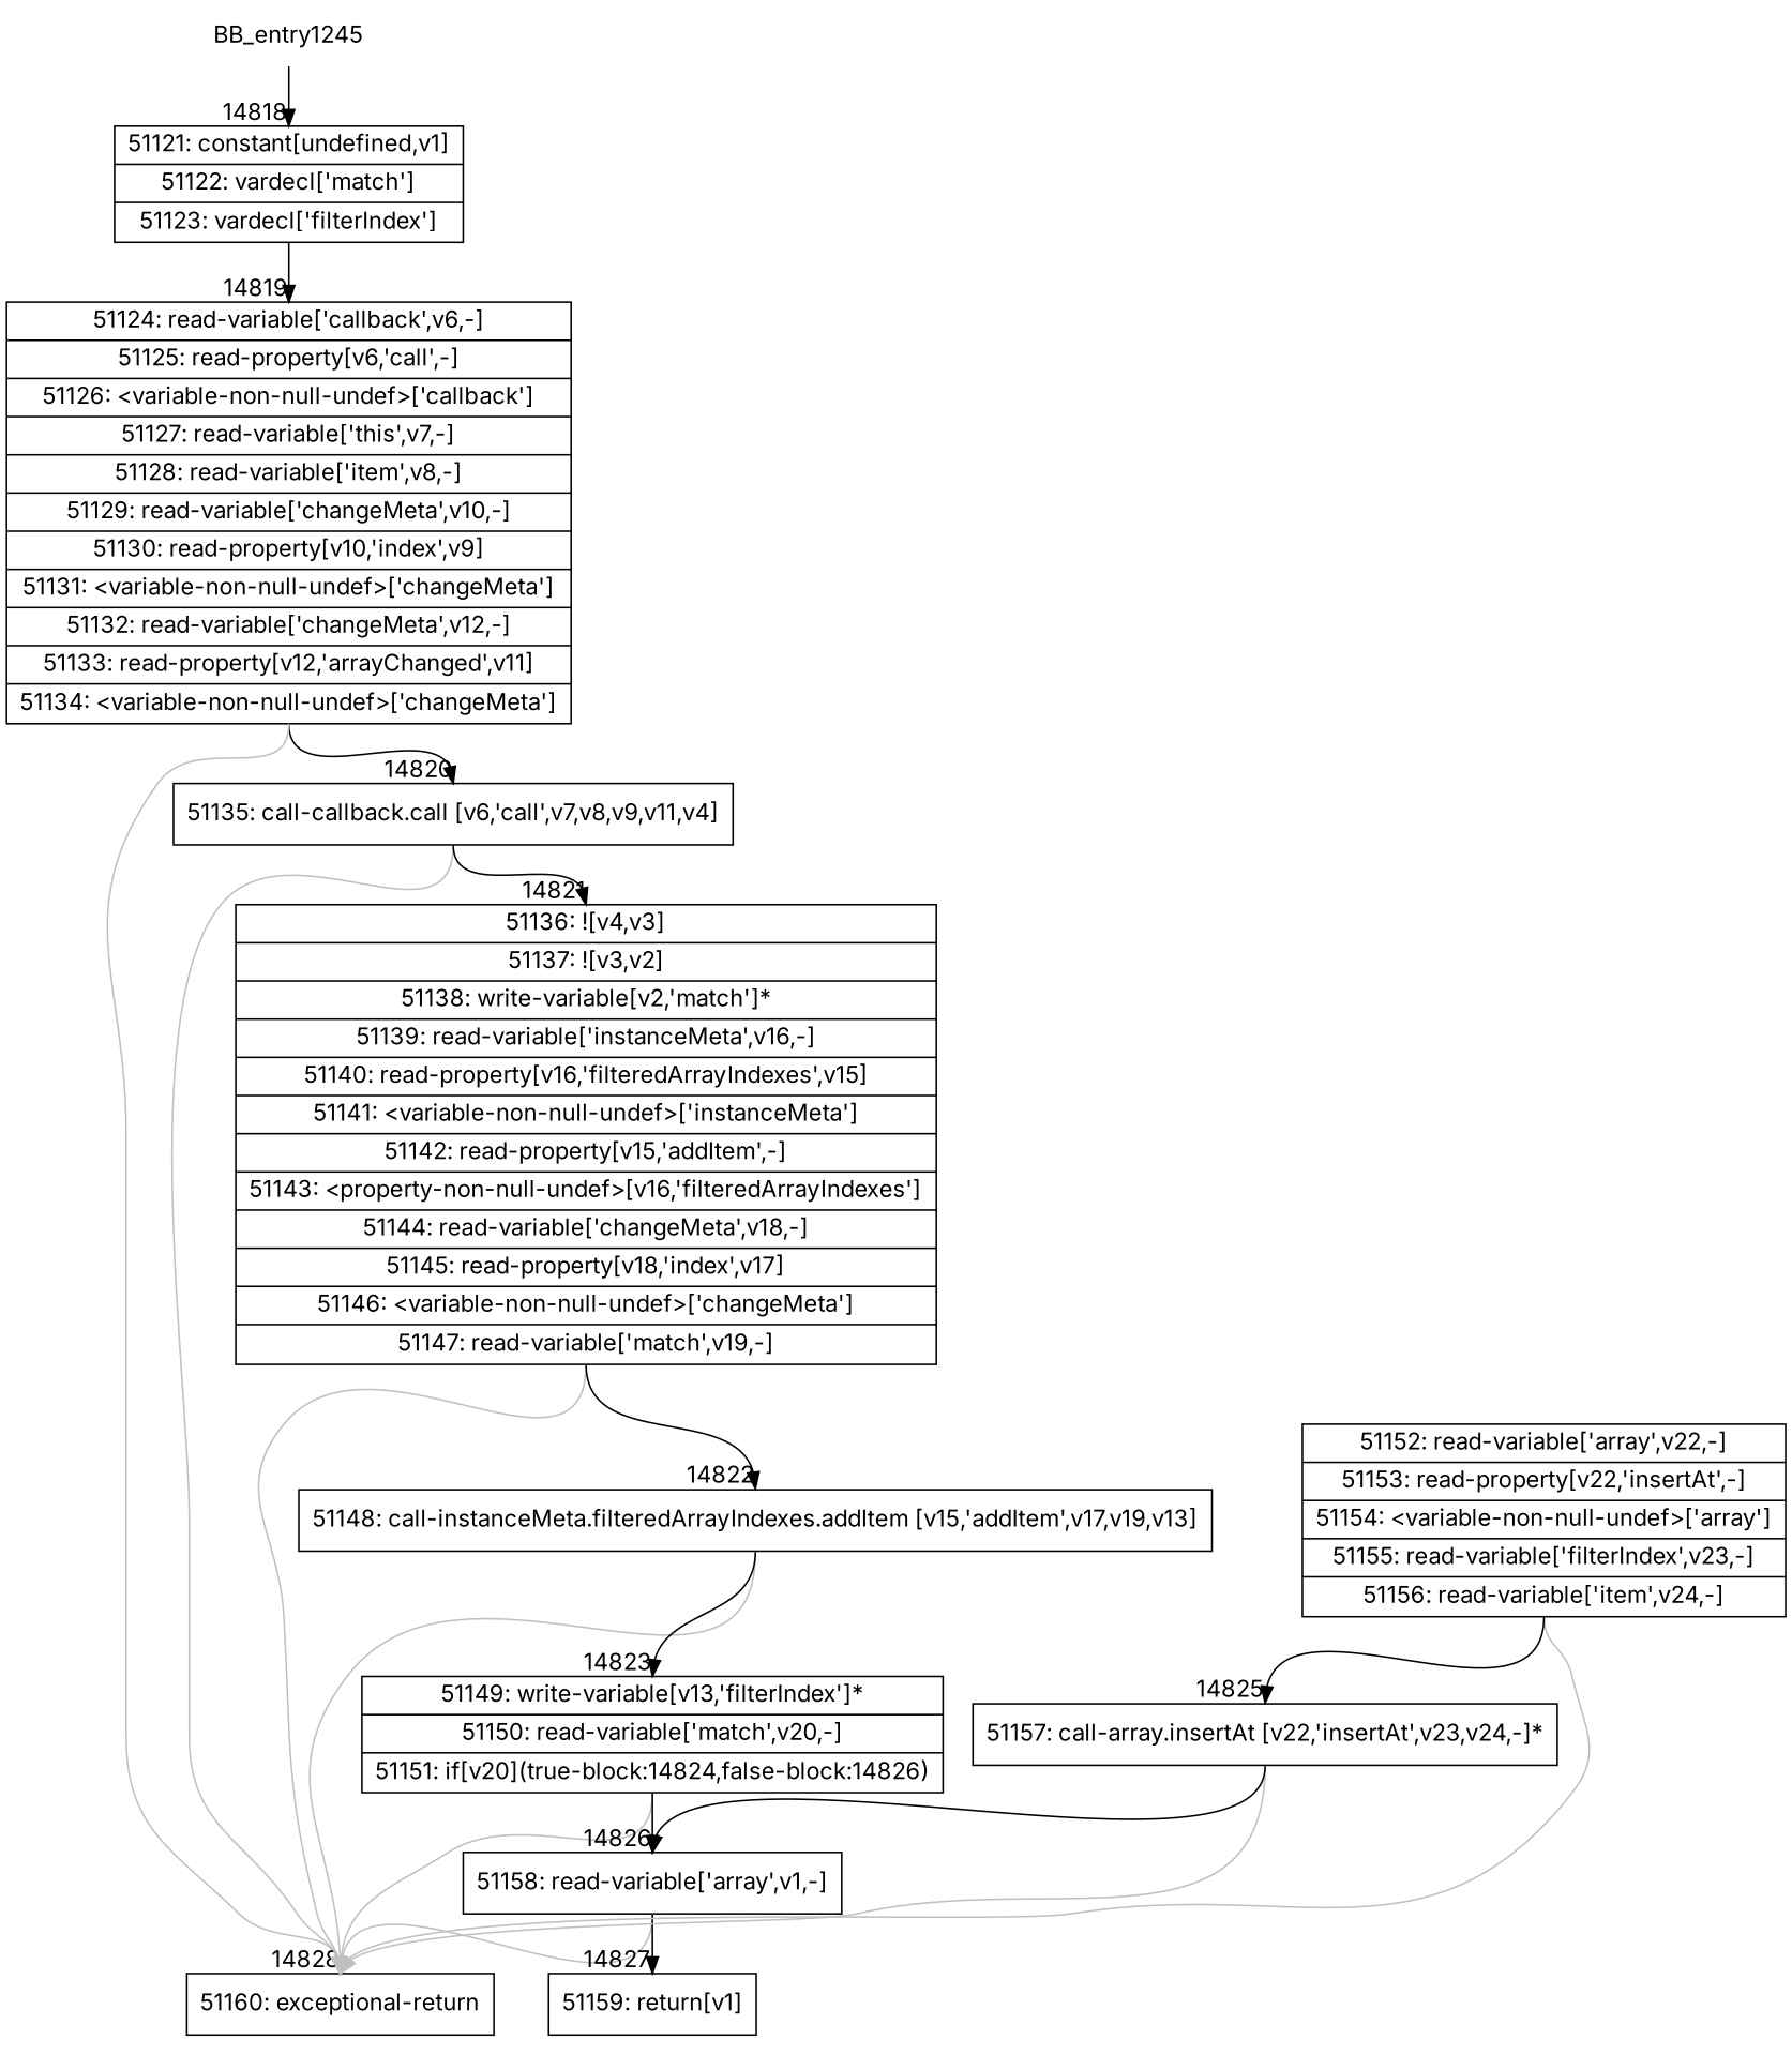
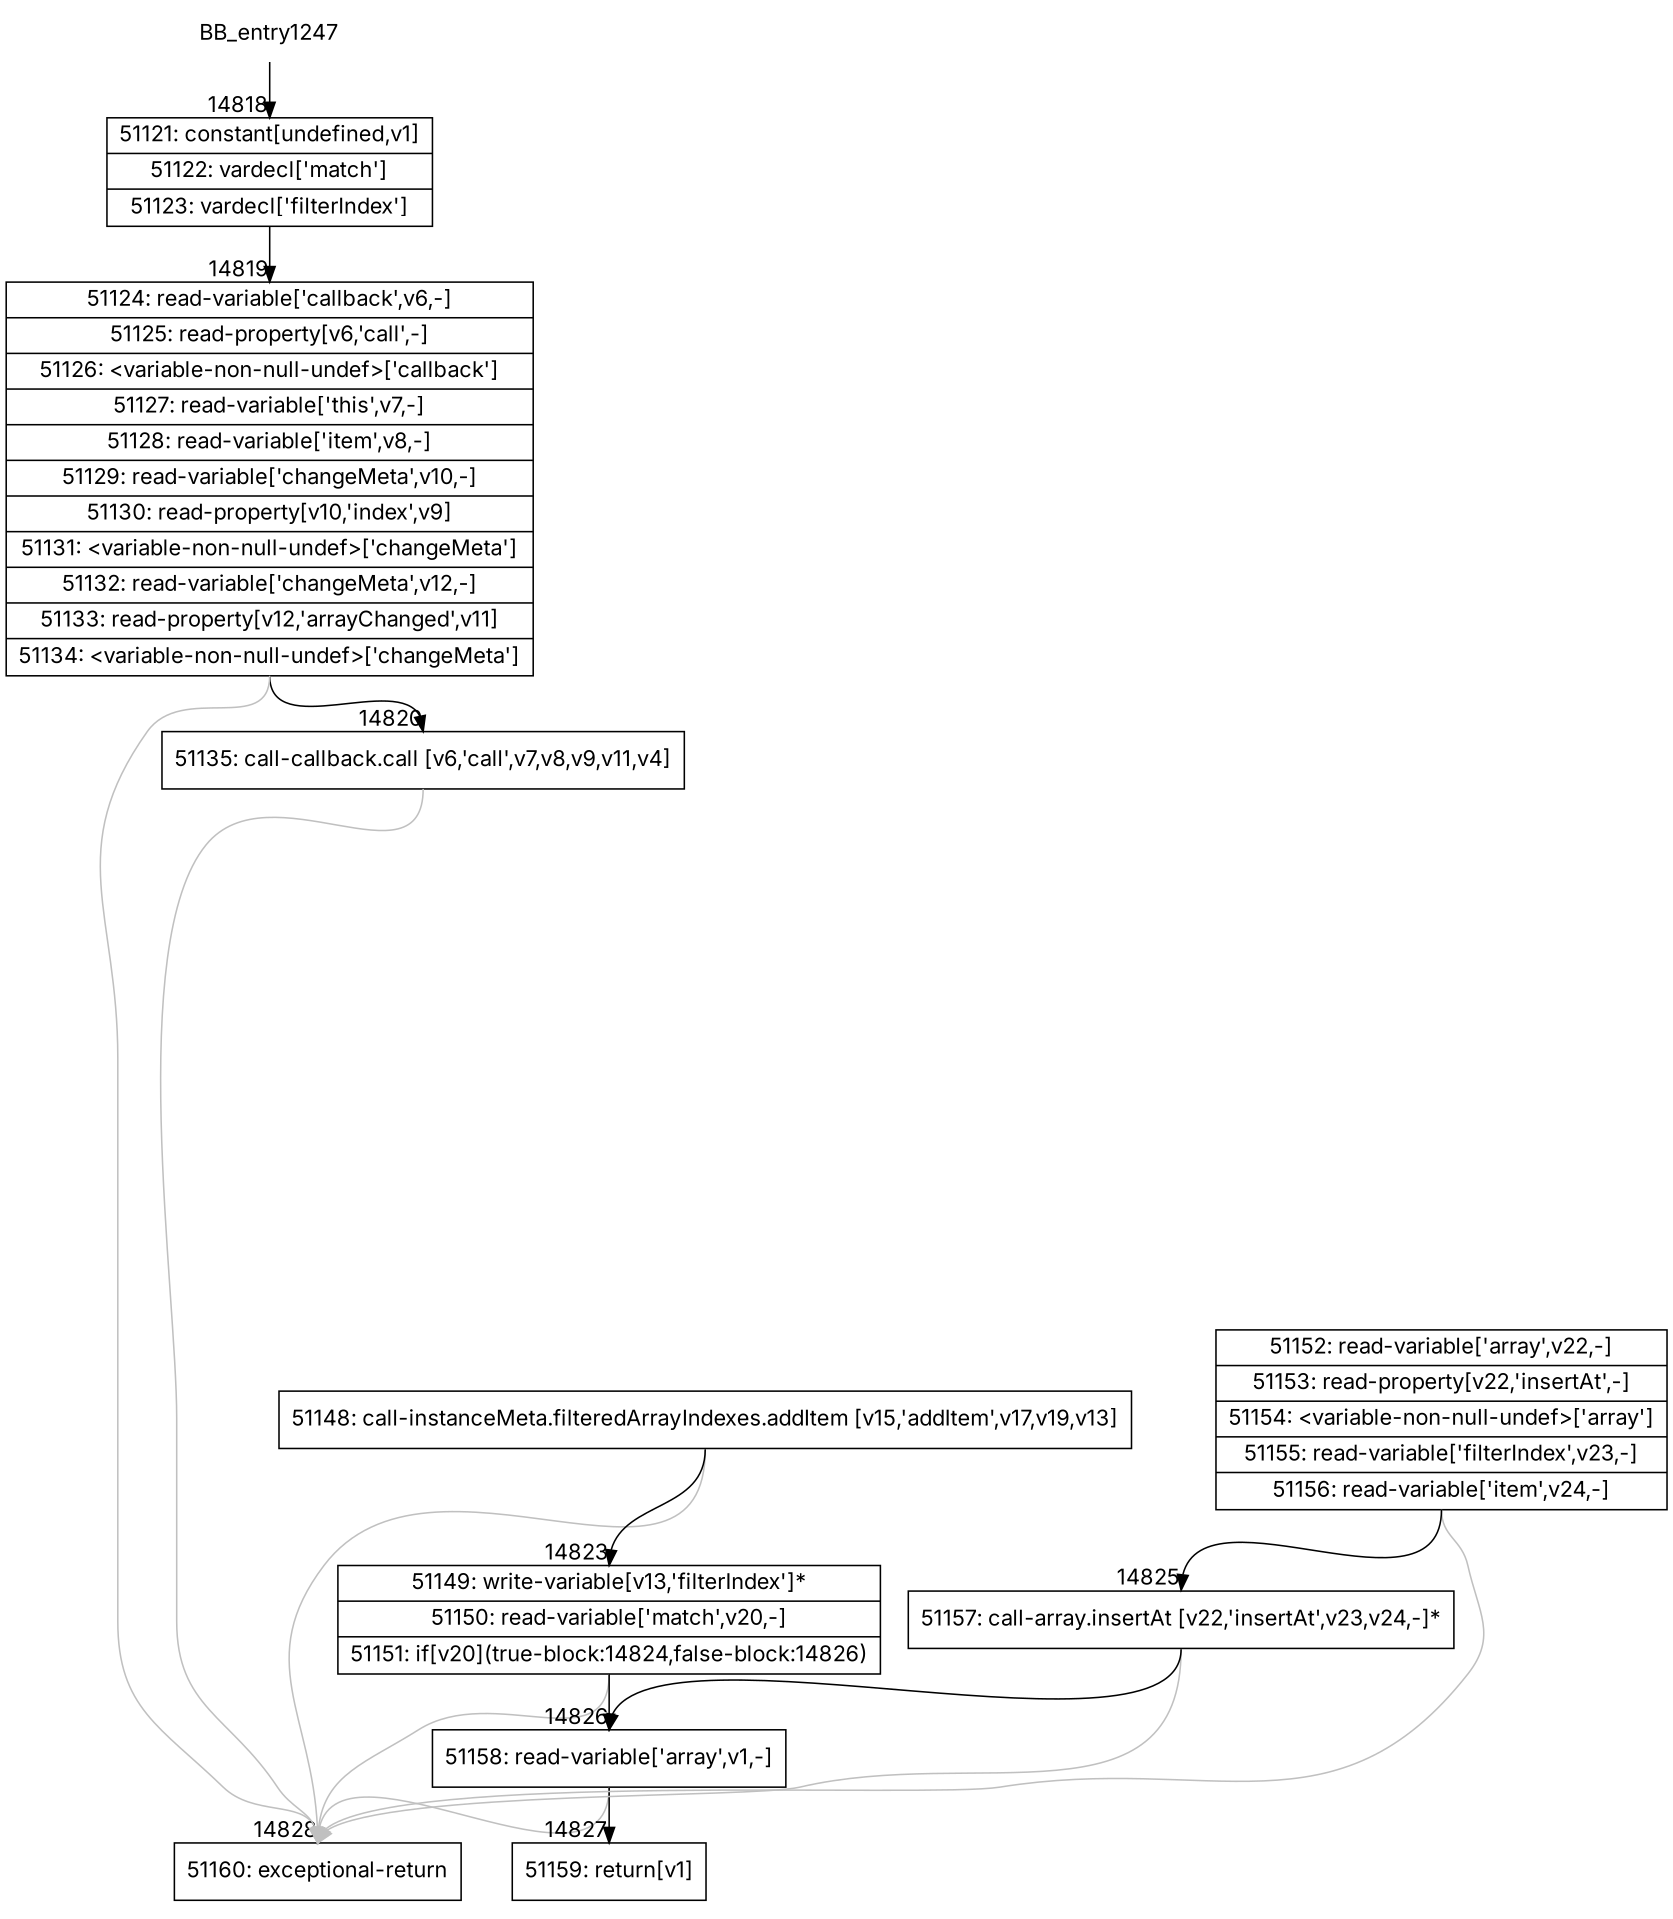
  digraph {
    fontname=Inter
    rankdir=TD
    node [fontname=Inter shape=record]
    edge [fontname=Inter headport=n tailport=s]
-   BB_entry1247 [shape=none label=BB_entry1245]
+   BB_entry1247 [shape=none]
    n2 [label="{51121: constant[undefined,v1]|51122: vardecl['match']|51123: vardecl['filterIndex']}"]
    n3 [label="{51124: read-variable['callback',v6,-]|51125: read-property[v6,'call',-]|51126: \<variable-non-null-undef\>['callback']|51127: read-variable['this',v7,-]|51128: read-variable['item',v8,-]|51129: read-variable['changeMeta',v10,-]|51130: read-property[v10,'index',v9]|51131: \<variable-non-null-undef\>['changeMeta']|51132: read-variable['changeMeta',v12,-]|51133: read-property[v12,'arrayChanged',v11]|51134: \<variable-non-null-undef\>['changeMeta']}"]
    n4 [label="{51135: call-callback.call [v6,'call',v7,v8,v9,v11,v4]}"]
    n5 [label="{51160: exceptional-return}"]
-   n6 [label="{51136: ![v4,v3]|51137: ![v3,v2]|51138: write-variable[v2,'match']*|51139: read-variable['instanceMeta',v16,-]|51140: read-property[v16,'filteredArrayIndexes',v15]|51141: \<variable-non-null-undef\>['instanceMeta']|51142: read-property[v15,'addItem',-]|51143: \<property-non-null-undef\>[v16,'filteredArrayIndexes']|51144: read-variable['changeMeta',v18,-]|51145: read-property[v18,'index',v17]|51146: \<variable-non-null-undef\>['changeMeta']|51147: read-variable['match',v19,-]}"]
    n7 [label="{51148: call-instanceMeta.filteredArrayIndexes.addItem [v15,'addItem',v17,v19,v13]}"]
    n8 [label="{51149: write-variable[v13,'filterIndex']*|51150: read-variable['match',v20,-]|51151: if[v20](true-block:14824,false-block:14826)}"]
    n9 [label="{51158: read-variable['array',v1,-]}"]
    n10 [label="{51152: read-variable['array',v22,-]|51153: read-property[v22,'insertAt',-]|51154: \<variable-non-null-undef\>['array']|51155: read-variable['filterIndex',v23,-]|51156: read-variable['item',v24,-]}"]
    n11 [label="{51157: call-array.insertAt [v22,'insertAt',v23,v24,-]*}"]
    n12 [label="{51159: return[v1]}"]
    BB_entry1247 -> n2 [headlabel="    14818"]
    n2 -> n3 [headlabel="      14819"]
    n3 -> n4 [headlabel="      14820"]
    n3 -> n5 [color=gray headlabel="      14828"]
    n4 -> n5 [color=gray]
-   n4 -> n6 [headlabel="      14821"]
-   n6 -> n5 [color=gray]
-   n6 -> n7 [headlabel="      14822"]
    n7 -> n5 [color=gray]
    n7 -> n8 [headlabel="      14823"]
    n8 -> n5 [color=gray]
    n8 -> n9 [headlabel="      14826"]
    n9 -> n5 [color=gray]
    n9 -> n12 [headlabel="      14827"]
    n10 -> n5 [color=gray]
    n10 -> n11 [headlabel="      14825"]
    n11 -> n5 [color=gray]
    n11 -> n9
  }
